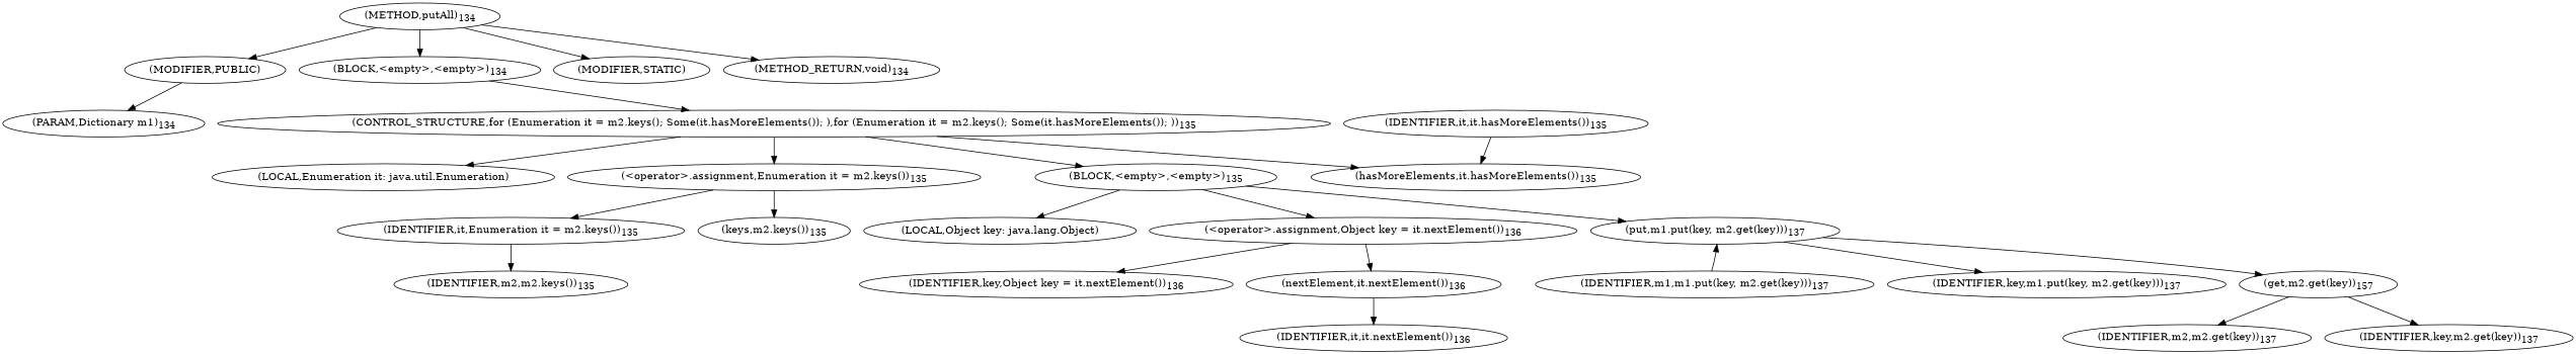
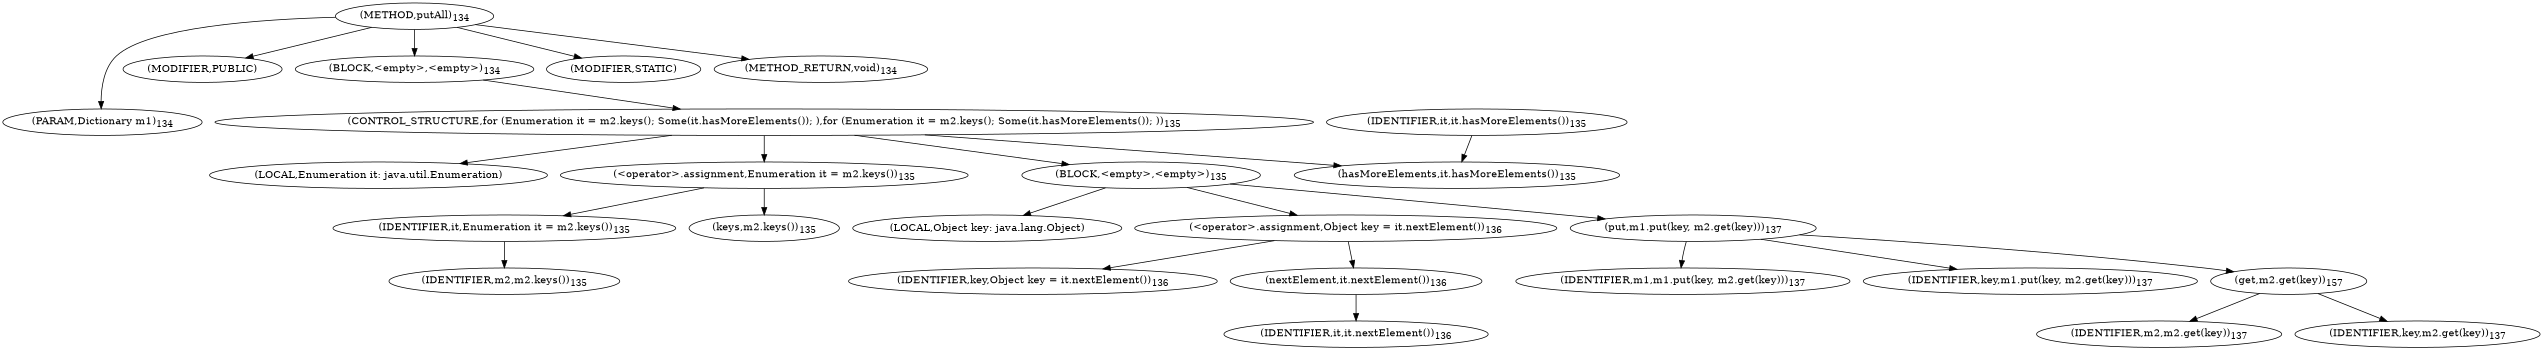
  digraph {
    n1 [label=<(METHOD,putAll)<SUB>134</SUB>>]
    n2 [label=<(PARAM,Dictionary m1)<SUB>134</SUB>>]
    n3 [label=<(BLOCK,&lt;empty&gt;,&lt;empty&gt;)<SUB>134</SUB>>]
    n4 [label=<(MODIFIER,PUBLIC)>]
    n5 [label=<(MODIFIER,STATIC)>]
    n6 [label=<(METHOD_RETURN,void)<SUB>134</SUB>>]
    n7 [label=<(CONTROL_STRUCTURE,for (Enumeration it = m2.keys(); Some(it.hasMoreElements()); ),for (Enumeration it = m2.keys(); Some(it.hasMoreElements()); ))<SUB>135</SUB>>]
    n8 [label=<(LOCAL,Enumeration it: java.util.Enumeration)>]
    n9 [label=<(&lt;operator&gt;.assignment,Enumeration it = m2.keys())<SUB>135</SUB>>]
    n10 [label=<(hasMoreElements,it.hasMoreElements())<SUB>135</SUB>>]
    n11 [label=<(BLOCK,&lt;empty&gt;,&lt;empty&gt;)<SUB>135</SUB>>]
    n12 [label=<(IDENTIFIER,it,Enumeration it = m2.keys())<SUB>135</SUB>>]
    n13 [label=<(keys,m2.keys())<SUB>135</SUB>>]
    n14 [label=<(LOCAL,Object key: java.lang.Object)>]
    n15 [label=<(&lt;operator&gt;.assignment,Object key = it.nextElement())<SUB>136</SUB>>]
    n16 [label=<(put,m1.put(key, m2.get(key)))<SUB>137</SUB>>]
    n17 [label=<(IDENTIFIER,m2,m2.keys())<SUB>135</SUB>>]
    n18 [label=<(IDENTIFIER,it,it.hasMoreElements())<SUB>135</SUB>>]
    n19 [label=<(IDENTIFIER,key,Object key = it.nextElement())<SUB>136</SUB>>]
    n20 [label=<(nextElement,it.nextElement())<SUB>136</SUB>>]
    n21 [label=<(IDENTIFIER,m1,m1.put(key, m2.get(key)))<SUB>137</SUB>>]
    n22 [label=<(IDENTIFIER,key,m1.put(key, m2.get(key)))<SUB>137</SUB>>]
    n23 [label=<(get,m2.get(key))<SUB>157</SUB>>]
    n24 [label=<(IDENTIFIER,it,it.nextElement())<SUB>136</SUB>>]
    n25 [label=<(IDENTIFIER,m2,m2.get(key))<SUB>137</SUB>>]
    n26 [label=<(IDENTIFIER,key,m2.get(key))<SUB>137</SUB>>]
-   n4 -> n2
+   n1 -> n2
    n1 -> n3
    n1 -> n4
    n1 -> n5
    n1 -> n6
    n3 -> n7
    n7 -> n8
    n7 -> n9
    n7 -> n10
    n7 -> n11
    n9 -> n12
    n9 -> n13
    n11 -> n14
    n11 -> n15
    n11 -> n16
    n12 -> n17
    n15 -> n19
    n15 -> n20
-   n21 -> n16
+   n16 -> n21
    n16 -> n22
    n16 -> n23
    n18 -> n10
    n20 -> n24
    n23 -> n25
    n23 -> n26
  }
